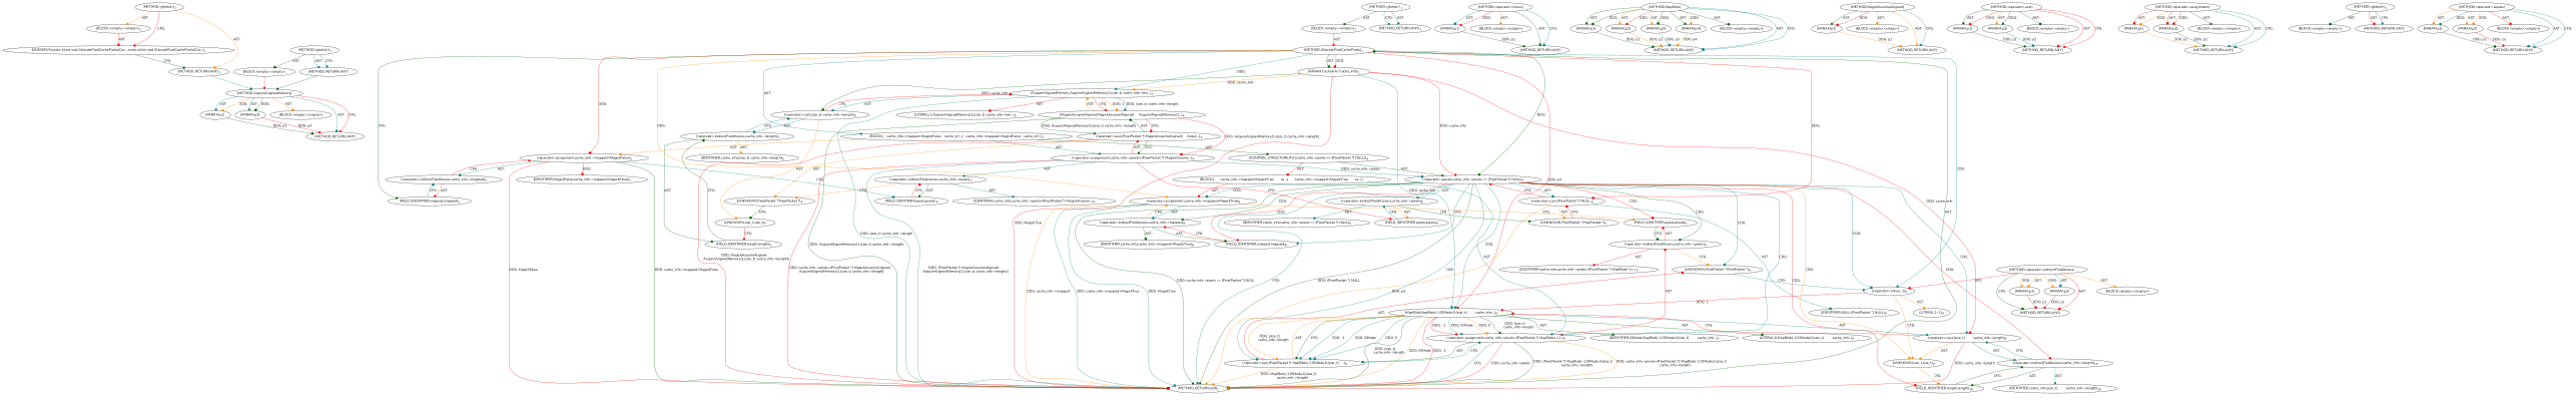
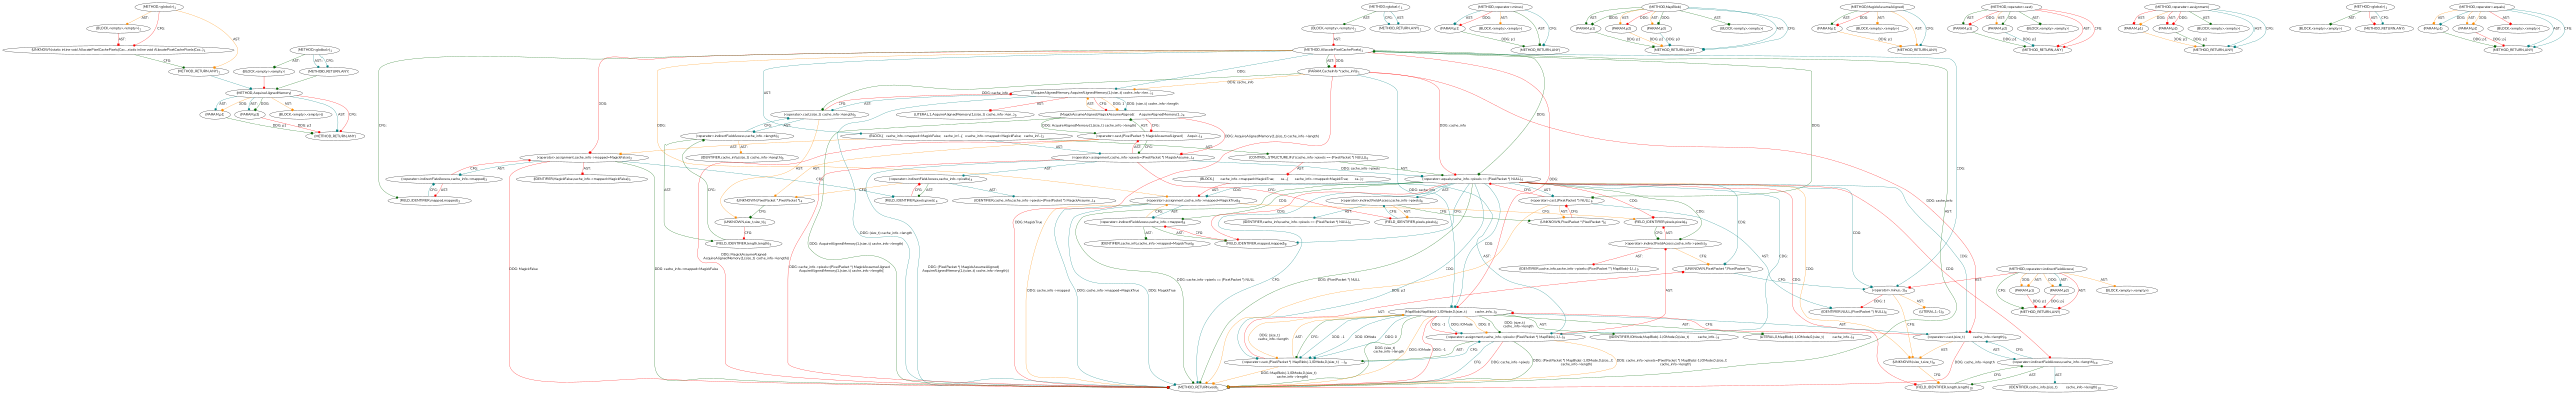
  digraph {
    fontname=Nunito
    node [fontname=Nunito]
    edge [arrowhead=dot color=teal fontname=Nunito]
    n1 [label=<(METHOD,AcquireAlignedMemory)>]
    n2 [label=<(PARAM,p1)>]
    n3 [label=<(PARAM,p2)>]
    n4 [label=<(BLOCK,&lt;empty&gt;,&lt;empty&gt;)>]
    n5 [label=<(METHOD_RETURN,ANY)>]
    n6 [label=<(METHOD,&lt;global&gt;)<SUB>1</SUB>>]
    n7 [label=<(BLOCK,&lt;empty&gt;,&lt;empty&gt;)<SUB>1</SUB>>]
    n8 [label=<(METHOD_RETURN,ANY)<SUB>1</SUB>>]
    n9 [label=<(METHOD,AllocatePixelCachePixels)<SUB>1</SUB>>]
    n10 [label=<(PARAM,CacheInfo *cache_info)<SUB>1</SUB>>]
    n11 [label=<(BLOCK,{   cache_info-&gt;mapped=MagickFalse;   cache_inf...,{   cache_info-&gt;mapped=MagickFalse;   cache_inf...)<SUB>2</SUB>>]
    n12 [label=<(&lt;operator&gt;.assignment,cache_info-&gt;mapped=MagickFalse)<SUB>3</SUB>>]
    n13 [label=<(FIELD_IDENTIFIER,mapped,mapped)<SUB>3</SUB>>]
    n14 [label=<(AcquireAlignedMemory,AcquireAlignedMemory(1,(size_t) cache_info-&gt;len...)<SUB>5</SUB>>]
    n15 [label=<(&lt;operator&gt;.equals,cache_info-&gt;pixels == (PixelPacket *) NULL)<SUB>6</SUB>>]
    n16 [label=<(&lt;operator&gt;.cast,(PixelPacket *) NULL)<SUB>6</SUB>>]
    n17 [label=<(&lt;operator&gt;.assignment,cache_info-&gt;mapped=MagickTrue)<SUB>8</SUB>>]
    n18 [label=<(MapBlob,MapBlob(-1,IOMode,0,(size_t)         cache_info...)<SUB>9</SUB>>]
    n19 [label=<(&lt;operator&gt;.minus,-1)<SUB>9</SUB>>]
    n20 [label=<(METHOD_RETURN,void)<SUB>1</SUB>>]
    n21 [label=<(&lt;operator&gt;.cast,(size_t) cache_info-&gt;length)<SUB>5</SUB>>]
    n22 [label=<(&lt;operator&gt;.cast,(size_t)         cache_info-&gt;length)<SUB>9</SUB>>]
    n23 [label=<(&lt;operator&gt;.assignment,cache_info-&gt;pixels=(PixelPacket *) MagickAssume...)<SUB>4</SUB>>]
    n24 [label=<(CONTROL_STRUCTURE,IF,if (cache_info-&gt;pixels == (PixelPacket *) NULL))<SUB>6</SUB>>]
    n25 [label=<(&lt;operator&gt;.indirectFieldAccess,cache_info-&gt;mapped)<SUB>3</SUB>>]
    n26 [label=<(IDENTIFIER,MagickFalse,cache_info-&gt;mapped=MagickFalse)<SUB>3</SUB>>]
    n27 [label=<(FIELD_IDENTIFIER,pixels,pixels)<SUB>4</SUB>>]
    n28 [label=<(MagickAssumeAligned,MagickAssumeAligned(     AcquireAlignedMemory(1...)<SUB>4</SUB>>]
    n29 [label=<(LITERAL,1,AcquireAlignedMemory(1,(size_t) cache_info-&gt;len...)<SUB>5</SUB>>]
    n30 [label=<(&lt;operator&gt;.indirectFieldAccess,cache_info-&gt;pixels)<SUB>6</SUB>>]
    n31 [label=<(&lt;operator&gt;.indirectFieldAccess,cache_info-&gt;mapped)<SUB>8</SUB>>]
    n32 [label=<(FIELD_IDENTIFIER,mapped,mapped)<SUB>8</SUB>>]
    n33 [label=<(&lt;operator&gt;.assignment,cache_info-&gt;pixels=(PixelPacket *) MapBlob(-1,I...)<SUB>9</SUB>>]
    n34 [label=<(&lt;operator&gt;.indirectFieldAccess,cache_info-&gt;pixels)<SUB>9</SUB>>]
    n35 [label=<(FIELD_IDENTIFIER,pixels,pixels)<SUB>9</SUB>>]
    n36 [label=<(&lt;operator&gt;.cast,(PixelPacket *) MapBlob(-1,IOMode,0,(size_t)   ...)<SUB>9</SUB>>]
    n37 [label=<(UNKNOWN,PixelPacket *,PixelPacket *)<SUB>9</SUB>>]
    n38 [label=<(UNKNOWN,size_t,size_t)<SUB>9</SUB>>]
    n39 [label=<(&lt;operator&gt;.indirectFieldAccess,cache_info-&gt;length)<SUB>10</SUB>>]
    n40 [label=<(FIELD_IDENTIFIER,length,length)<SUB>10</SUB>>]
    n41 [label=<(UNKNOWN,PixelPacket *,PixelPacket *)<SUB>6</SUB>>]
    n42 [label=<(IDENTIFIER,NULL,(PixelPacket *) NULL)<SUB>6</SUB>>]
    n43 [label=<(IDENTIFIER,IOMode,MapBlob(-1,IOMode,0,(size_t)         cache_info...)<SUB>9</SUB>>]
    n44 [label=<(LITERAL,0,MapBlob(-1,IOMode,0,(size_t)         cache_info...)<SUB>9</SUB>>]
    n45 [label=<(LITERAL,1,-1)<SUB>9</SUB>>]
    n46 [label=<(UNKNOWN,size_t,size_t)<SUB>5</SUB>>]
    n47 [label=<(&lt;operator&gt;.indirectFieldAccess,cache_info-&gt;length)<SUB>5</SUB>>]
    n48 [label=<(&lt;operator&gt;.indirectFieldAccess,cache_info-&gt;pixels)<SUB>4</SUB>>]
    n49 [label=<(&lt;operator&gt;.cast,(PixelPacket *) MagickAssumeAligned(     Acquir...)<SUB>4</SUB>>]
    n50 [label=<(FIELD_IDENTIFIER,pixels,pixels)<SUB>6</SUB>>]
    n51 [label=<(BLOCK,{       cache_info-&gt;mapped=MagickTrue;       ca...,{       cache_info-&gt;mapped=MagickTrue;       ca...)<SUB>7</SUB>>]
    n52 [label=<(IDENTIFIER,cache_info,cache_info-&gt;pixels=(PixelPacket *) MagickAssume...)<SUB>4</SUB>>]
    n53 [label=<(UNKNOWN,PixelPacket *,PixelPacket *)<SUB>4</SUB>>]
    n54 [label=<(FIELD_IDENTIFIER,length,length)<SUB>5</SUB>>]
    n55 [label=<(IDENTIFIER,cache_info,(size_t) cache_info-&gt;length)<SUB>5</SUB>>]
    n56 [label=<(IDENTIFIER,cache_info,cache_info-&gt;pixels == (PixelPacket *) NULL)<SUB>6</SUB>>]
    n57 [label=<(IDENTIFIER,cache_info,cache_info-&gt;mapped=MagickTrue)<SUB>8</SUB>>]
    n58 [label=<(IDENTIFIER,cache_info,cache_info-&gt;pixels=(PixelPacket *) MapBlob(-1,I...)<SUB>9</SUB>>]
    n59 [label=<(IDENTIFIER,cache_info,(size_t)         cache_info-&gt;length)<SUB>10</SUB>>]
    n60 [label=<(METHOD,&lt;operator&gt;.indirectFieldAccess)>]
    n61 [label=<(PARAM,p1)>]
    n62 [label=<(PARAM,p2)>]
    n63 [label=<(BLOCK,&lt;empty&gt;,&lt;empty&gt;)>]
    n64 [label=<(METHOD_RETURN,ANY)>]
    n65 [label=<(METHOD,&lt;operator&gt;.minus)>]
    n66 [label=<(PARAM,p1)>]
    n67 [label=<(BLOCK,&lt;empty&gt;,&lt;empty&gt;)>]
    n68 [label=<(METHOD_RETURN,ANY)>]
    n69 [label=<(METHOD,MapBlob)>]
    n70 [label=<(PARAM,p1)>]
    n71 [label=<(PARAM,p2)>]
    n72 [label=<(PARAM,p3)>]
-   n73 [label=<(PARAM,p4)>]
    n74 [label=<(BLOCK,&lt;empty&gt;,&lt;empty&gt;)>]
    n75 [label=<(METHOD_RETURN,ANY)>]
    n76 [label=<(METHOD,MagickAssumeAligned)>]
    n77 [label=<(PARAM,p1)>]
    n78 [label=<(BLOCK,&lt;empty&gt;,&lt;empty&gt;)>]
    n79 [label=<(METHOD_RETURN,ANY)>]
    n80 [label=<(METHOD,&lt;operator&gt;.cast)>]
    n81 [label=<(PARAM,p1)>]
    n82 [label=<(PARAM,p2)>]
    n83 [label=<(BLOCK,&lt;empty&gt;,&lt;empty&gt;)>]
    n84 [label=<(METHOD_RETURN,ANY)>]
    n85 [label=<(METHOD,&lt;operator&gt;.assignment)>]
    n86 [label=<(PARAM,p1)>]
    n87 [label=<(PARAM,p2)>]
    n88 [label=<(BLOCK,&lt;empty&gt;,&lt;empty&gt;)>]
    n89 [label=<(METHOD_RETURN,ANY)>]
    n90 [label=<(METHOD,&lt;global&gt;)<SUB>1</SUB>>]
    n91 [label=<(BLOCK,&lt;empty&gt;,&lt;empty&gt;)>]
    n92 [label=<(METHOD_RETURN,ANY)>]
    n93 [label=<(METHOD,&lt;operator&gt;.equals)>]
    n94 [label=<(PARAM,p1)>]
    n95 [label=<(PARAM,p2)>]
    n96 [label=<(BLOCK,&lt;empty&gt;,&lt;empty&gt;)>]
    n97 [label=<(METHOD_RETURN,ANY)>]
    n98 [label=<(METHOD,&lt;global&gt;)<SUB>1</SUB>>]
    n99 [label=<(BLOCK,&lt;empty&gt;,&lt;empty&gt;)<SUB>1</SUB>>]
    n100 [label=<(UNKNOWN,static inline void AllocatePixelCachePixels(Cac...,static inline void AllocatePixelCachePixels(Cac...)<SUB>1</SUB>>]
    n101 [label=<(METHOD_RETURN,ANY)<SUB>1</SUB>>]
    n102 [label=<(METHOD,&lt;global&gt;)<SUB>1</SUB>>]
    n103 [label=<(BLOCK,&lt;empty&gt;,&lt;empty&gt;)>]
    n104 [label=<(METHOD_RETURN,ANY)>]
    n1 -> n2 [label="AST: "]
    n1 -> n2 [arrowhead=box color=darkorange label="DDG: "]
    n1 -> n3 [label="AST: "]
    n1 -> n3 [arrowhead=box color=darkgreen label="DDG: "]
    n1 -> n4 [arrowhead=box color=darkorange label="AST: "]
    n1 -> n5 [arrowhead=box label="AST: "]
    n1 -> n5 [color=red label="CFG: "]
    n2 -> n5 [arrowhead=box color=darkgreen label="DDG: p1"]
    n3 -> n5 [color=red label="DDG: p2"]
    n6 -> n7 [color=darkgreen label="AST: "]
    n6 -> n8 [label="AST: "]
    n6 -> n8 [label="CFG: "]
    n7 -> n9 [color=red label="AST: "]
    n9 -> n10 [arrowhead=box color=darkgreen label="AST: "]
    n9 -> n10 [arrowhead=box color=red label="DDG: "]
    n9 -> n11 [label="AST: "]
    n9 -> n12 [arrowhead=box color=red label="DDG: "]
    n9 -> n13 [color=darkgreen label="CFG: "]
    n9 -> n14 [label="DDG: "]
    n9 -> n15 [arrowhead=box color=darkgreen label="DDG: "]
-   n9 -> n16 [arrowhead=box color=red label="DDG: "]
+   n9 -> n16 [arrowhead=box color=darkgreen label="DDG: "]
    n9 -> n17 [color=darkorange label="DDG: "]
-   n9 -> n18 [color=red label="DDG: p4"]
+   n9 -> n18 [color=red label="DDG: "]
    n9 -> n19 [label="CDG: "]
    n10 -> n14 [color=darkorange label="DDG: cache_info"]
    n10 -> n15 [color=red label="DDG: cache_info"]
    n10 -> n18 [arrowhead=box label="DDG: cache_info"]
    n10 -> n20 [arrowhead=box color=red label="DDG: MagickTrue"]
    n10 -> n21 [arrowhead=box color=darkgreen label="DDG: cache_info"]
    n10 -> n22 [arrowhead=box color=red label="DDG: cache_info"]
    n11 -> n12 [arrowhead=box color=darkorange label="AST: "]
    n11 -> n23 [label="AST: "]
    n11 -> n24 [color=darkgreen label="AST: "]
    n12 -> n20 [color=darkgreen label="DDG: cache_info-&gt;mapped=MagickFalse"]
    n12 -> n20 [color=red label="DDG: MagickFalse"]
    n12 -> n25 [arrowhead=box label="AST: "]
-   n12 -> n26 [arrowhead=box color=red label="DDG: "]
+   n12 -> n26 [arrowhead=box color=red label="AST: "]
    n12 -> n27 [arrowhead=box label="CFG: "]
    n13 -> n25 [arrowhead=box label="CFG: "]
    n14 -> n20 [label="DDG: (size_t) cache_info-&gt;length"]
    n14 -> n21 [label="AST: "]
    n14 -> n28 [color=red label="CFG: "]
    n14 -> n28 [arrowhead=box color=darkorange label="DDG: 1"]
    n14 -> n28 [label="DDG: (size_t) cache_info-&gt;length"]
    n14 -> n29 [arrowhead=box color=red label="AST: "]
    n15 -> n16 [arrowhead=box label="AST: "]
    n15 -> n17 [arrowhead=box label="CDG: "]
    n15 -> n18 [arrowhead=box label="CDG: "]
    n15 -> n19 [arrowhead=box label="CDG: "]
    n15 -> n20 [label="CFG: "]
    n15 -> n20 [color=darkgreen label="DDG: (PixelPacket *) NULL"]
    n15 -> n20 [color=darkgreen label="DDG: cache_info-&gt;pixels == (PixelPacket *) NULL"]
    n15 -> n22 [label="CDG: "]
    n15 -> n30 [label="AST: "]
    n15 -> n31 [color=darkgreen label="CDG: "]
    n15 -> n32 [label="CFG: "]
    n15 -> n32 [color=red label="CDG: "]
    n15 -> n33 [label="CDG: "]
    n15 -> n34 [color=darkgreen label="CDG: "]
    n15 -> n35 [arrowhead=box color=red label="CDG: "]
    n15 -> n36 [arrowhead=box label="CDG: "]
    n15 -> n37 [arrowhead=box label="CDG: "]
    n15 -> n38 [arrowhead=box color=darkorange label="CDG: "]
    n15 -> n39 [color=red label="CDG: "]
    n15 -> n40 [arrowhead=box color=red label="CDG: "]
    n16 -> n15 [color=red label="CFG: "]
    n16 -> n20 [color=darkorange label="DDG: p2"]
    n16 -> n41 [arrowhead=box color=darkorange label="AST: "]
    n16 -> n42 [arrowhead=box label="AST: "]
    n17 -> n20 [color=darkorange label="DDG: cache_info-&gt;mapped"]
    n17 -> n20 [arrowhead=box label="DDG: cache_info-&gt;mapped=MagickTrue"]
    n17 -> n20 [arrowhead=box label="DDG: MagickTrue"]
    n17 -> n31 [arrowhead=box label="AST: "]
    n17 -> n35 [color=darkorange label="CFG: "]
    n18 -> n20 [color=red label="DDG: -1"]
    n18 -> n20 [color=darkgreen label="DDG: (size_t)\n        cache_info-&gt;length"]
    n18 -> n20 [arrowhead=box color=darkorange label="DDG: IOMode"]
    n18 -> n22 [label="AST: "]
    n18 -> n33 [color=red label="DDG: -1"]
    n18 -> n33 [label="DDG: IOMode"]
    n18 -> n33 [color=darkorange label="DDG: 0"]
    n18 -> n33 [color=darkgreen label="DDG: (size_t)\n        cache_info-&gt;length"]
    n18 -> n36 [color=darkgreen label="CFG: "]
    n18 -> n36 [label="DDG: -1"]
    n18 -> n36 [arrowhead=box label="DDG: IOMode"]
    n18 -> n36 [arrowhead=box label="DDG: 0"]
    n18 -> n36 [color=darkorange label="DDG: (size_t)\n        cache_info-&gt;length"]
    n18 -> n43 [color=darkgreen label="AST: "]
    n18 -> n44 [arrowhead=box color=darkgreen label="AST: "]
-   n19 -> n18 [color=red label="DDG: 1"]
+   n19 -> n42 [color=red label="DDG: 1"]
    n19 -> n38 [color=darkorange label="CFG: "]
    n19 -> n45 [arrowhead=box color=darkorange label="AST: "]
    n20 -> n9 [arrowhead=box color=darkgreen label="AST: "]
    n21 -> n14 [arrowhead=box color=red label="CFG: "]
    n21 -> n46 [color=darkorange label="AST: "]
    n21 -> n47 [arrowhead=box label="AST: "]
    n22 -> n18 [arrowhead=box color=red label="CFG: "]
    n22 -> n20 [arrowhead=box color=red label="DDG: cache_info-&gt;length"]
    n22 -> n38 [color=darkorange label="AST: "]
    n22 -> n39 [label="AST: "]
    n23 -> n15 [arrowhead=box label="DDG: cache_info-&gt;pixels"]
    n23 -> n20 [arrowhead=box label="DDG: (PixelPacket *) MagickAssumeAligned(\n    AcquireAlignedMemory(1,(size_t) cache_info-&gt;length))"]
    n23 -> n20 [color=red label="DDG: cache_info-&gt;pixels=(PixelPacket *) MagickAssumeAligned(\n    AcquireAlignedMemory(1,(size_t) cache_info-&gt;length))"]
    n23 -> n48 [label="AST: "]
    n23 -> n49 [color=red label="AST: "]
    n23 -> n50 [color=red label="CFG: "]
    n24 -> n15 [color=darkgreen label="AST: "]
    n24 -> n51 [arrowhead=box color=red label="AST: "]
    n25 -> n12 [color=red label="CFG: "]
    n25 -> n13 [color=red label="AST: "]
    n27 -> n48 [arrowhead=box color=red label="CFG: "]
    n28 -> n14 [color=darkorange label="AST: "]
    n28 -> n20 [arrowhead=box color=darkgreen label="DDG: AcquireAlignedMemory(1,(size_t) cache_info-&gt;length)"]
    n28 -> n23 [arrowhead=box color=red label="DDG: AcquireAlignedMemory(1,(size_t) cache_info-&gt;length)"]
    n28 -> n49 [arrowhead=box color=red label="CFG: "]
    n28 -> n49 [color=darkgreen label="DDG: AcquireAlignedMemory(1,(size_t) cache_info-&gt;length)"]
    n30 -> n41 [color=darkgreen label="CFG: "]
    n30 -> n50 [arrowhead=box color=darkorange label="AST: "]
    n30 -> n56 [label="AST: "]
    n31 -> n17 [color=darkorange label="CFG: "]
    n31 -> n32 [arrowhead=box color=darkgreen label="AST: "]
    n31 -> n57 [arrowhead=box color=darkgreen label="AST: "]
    n32 -> n31 [color=red label="CFG: "]
    n33 -> n20 [arrowhead=box label="CFG: "]
    n33 -> n20 [color=red label="DDG: cache_info-&gt;pixels"]
    n33 -> n20 [arrowhead=box color=darkgreen label="DDG: (PixelPacket *) MapBlob(-1,IOMode,0,(size_t)\n        cache_info-&gt;length)"]
    n33 -> n20 [color=darkorange label="DDG: cache_info-&gt;pixels=(PixelPacket *) MapBlob(-1,IOMode,0,(size_t)\n        cache_info-&gt;length)"]
    n33 -> n34 [color=red label="AST: "]
    n33 -> n36 [color=darkgreen label="AST: "]
    n34 -> n35 [color=red label="AST: "]
    n34 -> n37 [arrowhead=box color=darkorange label="CFG: "]
    n34 -> n58 [color=red label="AST: "]
    n35 -> n34 [arrowhead=box color=darkgreen label="CFG: "]
    n36 -> n18 [color=darkorange label="AST: "]
    n36 -> n20 [arrowhead=box color=darkorange label="DDG: MapBlob(-1,IOMode,0,(size_t)\n        cache_info-&gt;length)"]
    n36 -> n33 [label="CFG: "]
    n36 -> n37 [arrowhead=box color=red label="AST: "]
    n37 -> n19 [label="CFG: "]
    n38 -> n40 [arrowhead=box color=darkorange label="CFG: "]
    n39 -> n22 [label="CFG: "]
    n39 -> n40 [color=darkgreen label="AST: "]
    n39 -> n59 [label="AST: "]
    n40 -> n39 [color=darkgreen label="CFG: "]
    n41 -> n16 [arrowhead=box color=red label="CFG: "]
    n46 -> n54 [color=red label="CFG: "]
    n47 -> n21 [arrowhead=box label="CFG: "]
    n47 -> n54 [color=darkgreen label="AST: "]
    n47 -> n55 [color=darkorange label="AST: "]
    n48 -> n27 [color=darkgreen label="AST: "]
    n48 -> n52 [label="AST: "]
    n48 -> n53 [color=darkorange label="CFG: "]
    n49 -> n20 [arrowhead=box color=red label="DDG: MagickAssumeAligned(\n    AcquireAlignedMemory(1,(size_t) cache_info-&gt;length))"]
    n49 -> n23 [color=darkgreen label="CFG: "]
    n49 -> n28 [arrowhead=box color=darkgreen label="AST: "]
    n49 -> n53 [color=darkorange label="AST: "]
    n50 -> n30 [label="CFG: "]
    n51 -> n17 [color=red label="AST: "]
    n51 -> n33 [label="AST: "]
    n53 -> n46 [arrowhead=box color=darkgreen label="CFG: "]
    n54 -> n47 [arrowhead=box color=darkgreen label="CFG: "]
    n60 -> n19 [arrowhead=box color=red label="AST: "]
    n60 -> n61 [arrowhead=box color=darkorange label="AST: "]
    n60 -> n61 [color=darkorange label="DDG: "]
    n60 -> n62 [arrowhead=box label="AST: "]
    n60 -> n62 [color=darkorange label="DDG: "]
    n60 -> n63 [color=darkorange label="AST: "]
    n60 -> n64 [arrowhead=box color=red label="AST: "]
    n60 -> n64 [arrowhead=box color=darkgreen label="CFG: "]
    n61 -> n64 [arrowhead=box color=red label="DDG: p1"]
    n62 -> n64 [color=red label="DDG: p2"]
    n65 -> n66 [arrowhead=box label="AST: "]
    n65 -> n66 [color=red label="DDG: "]
    n65 -> n67 [color=darkorange label="AST: "]
    n65 -> n68 [arrowhead=box color=darkgreen label="AST: "]
    n65 -> n68 [arrowhead=box label="CFG: "]
    n66 -> n68 [color=darkgreen label="DDG: p1"]
    n69 -> n70 [color=darkgreen label="AST: "]
    n69 -> n70 [arrowhead=box color=darkgreen label="DDG: "]
    n69 -> n71 [color=darkorange label="AST: "]
    n69 -> n71 [color=red label="DDG: "]
    n69 -> n72 [color=darkorange label="AST: "]
    n69 -> n72 [arrowhead=box color=darkgreen label="DDG: "]
-   n69 -> n73 [color=darkgreen label="AST: "]
-   n69 -> n73 [color=darkorange label="DDG: "]
    n69 -> n74 [arrowhead=box color=darkgreen label="AST: "]
    n69 -> n75 [arrowhead=box label="AST: "]
    n69 -> n75 [label="CFG: "]
    n70 -> n75 [arrowhead=box color=darkgreen label="DDG: p1"]
    n71 -> n75 [arrowhead=box color=darkorange label="DDG: p2"]
    n72 -> n75 [arrowhead=box label="DDG: p3"]
-   n73 -> n75 [arrowhead=box color=darkorange label="DDG: p4"]
    n76 -> n77 [color=darkgreen label="AST: "]
    n76 -> n77 [arrowhead=box color=red label="DDG: "]
    n76 -> n78 [arrowhead=box color=darkorange label="AST: "]
    n76 -> n79 [color=darkorange label="AST: "]
    n76 -> n79 [label="CFG: "]
    n77 -> n79 [arrowhead=box color=darkorange label="DDG: p1"]
    n80 -> n81 [color=darkgreen label="AST: "]
    n80 -> n81 [arrowhead=box color=red label="DDG: "]
    n80 -> n82 [color=darkorange label="AST: "]
    n80 -> n82 [color=darkgreen label="DDG: "]
    n80 -> n83 [arrowhead=box color=darkgreen label="AST: "]
    n80 -> n84 [arrowhead=box color=red label="AST: "]
    n80 -> n84 [color=red label="CFG: "]
    n81 -> n84 [color=darkgreen label="DDG: p1"]
    n82 -> n84 [arrowhead=box label="DDG: p2"]
    n85 -> n86 [arrowhead=box color=red label="AST: "]
    n85 -> n86 [arrowhead=box color=darkorange label="DDG: "]
    n85 -> n87 [arrowhead=box color=red label="AST: "]
    n85 -> n87 [arrowhead=box color=red label="DDG: "]
    n85 -> n88 [color=darkgreen label="AST: "]
    n85 -> n89 [label="AST: "]
    n85 -> n89 [arrowhead=box label="CFG: "]
    n86 -> n89 [color=darkorange label="DDG: p1"]
    n87 -> n89 [color=darkgreen label="DDG: p2"]
    n90 -> n91 [arrowhead=box color=darkgreen label="AST: "]
    n90 -> n92 [arrowhead=box color=red label="AST: "]
    n90 -> n92 [label="CFG: "]
    n93 -> n94 [arrowhead=box color=darkorange label="AST: "]
    n93 -> n94 [arrowhead=box label="DDG: "]
    n93 -> n95 [color=darkorange label="AST: "]
    n93 -> n95 [arrowhead=box color=darkorange label="DDG: "]
    n93 -> n96 [arrowhead=box color=red label="AST: "]
    n93 -> n97 [arrowhead=box label="AST: "]
    n93 -> n97 [label="CFG: "]
    n94 -> n97 [arrowhead=box color=darkgreen label="DDG: p1"]
    n95 -> n97 [color=red label="DDG: p2"]
    n98 -> n99 [color=darkorange label="AST: "]
    n98 -> n100 [color=red label="CFG: "]
    n98 -> n101 [arrowhead=box color=darkorange label="AST: "]
    n99 -> n100 [arrowhead=box color=red label="AST: "]
    n100 -> n101 [color=darkgreen label="CFG: "]
    n101 -> n1 [arrowhead=box]
    n102 -> n103 [arrowhead=box color=darkgreen label="AST: "]
    n102 -> n104 [label="AST: "]
    n102 -> n104 [label="CFG: "]
    n103 -> n1 [color=red]
    n104 -> n1 [color=darkgreen]
  }
